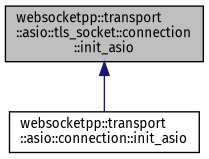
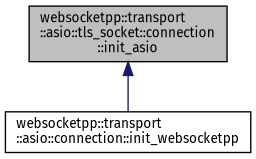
  digraph {
    rankdir=TB
    fontname="Fira Sans"
    node [color=black fontname="Fira Sans" fontsize=10 shape=record style=filled]
    n1 [fillcolor=grey75 fontcolor=black height=0.2 label="websocketpp::transport\l::asio::tls_socket::connection\l::init_asio" width=0.4]
-   n2 [fillcolor=white height=0.2 label="websocketpp::transport\l::asio::connection::init_asio" width=0.4]
+   n2 [fillcolor=white height=0.2 label="websocketpp::transport\l::asio::connection::init_websocketpp" width=0.4]
    n1 -> n2 [color=midnightblue dir=back fontname="Fira Sans" fontsize=10 labelfontname=Helvetica labelfontsize=10 style=solid]
  }
